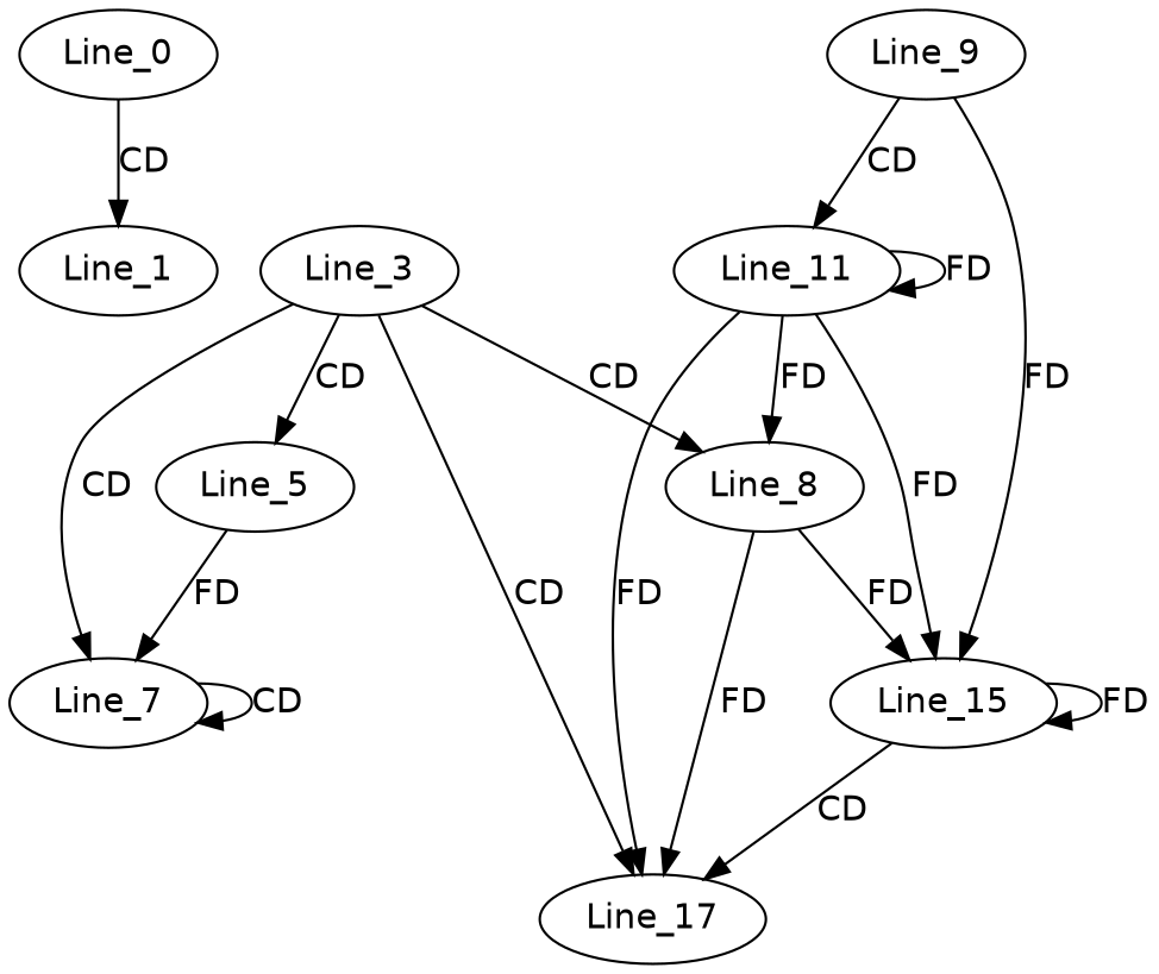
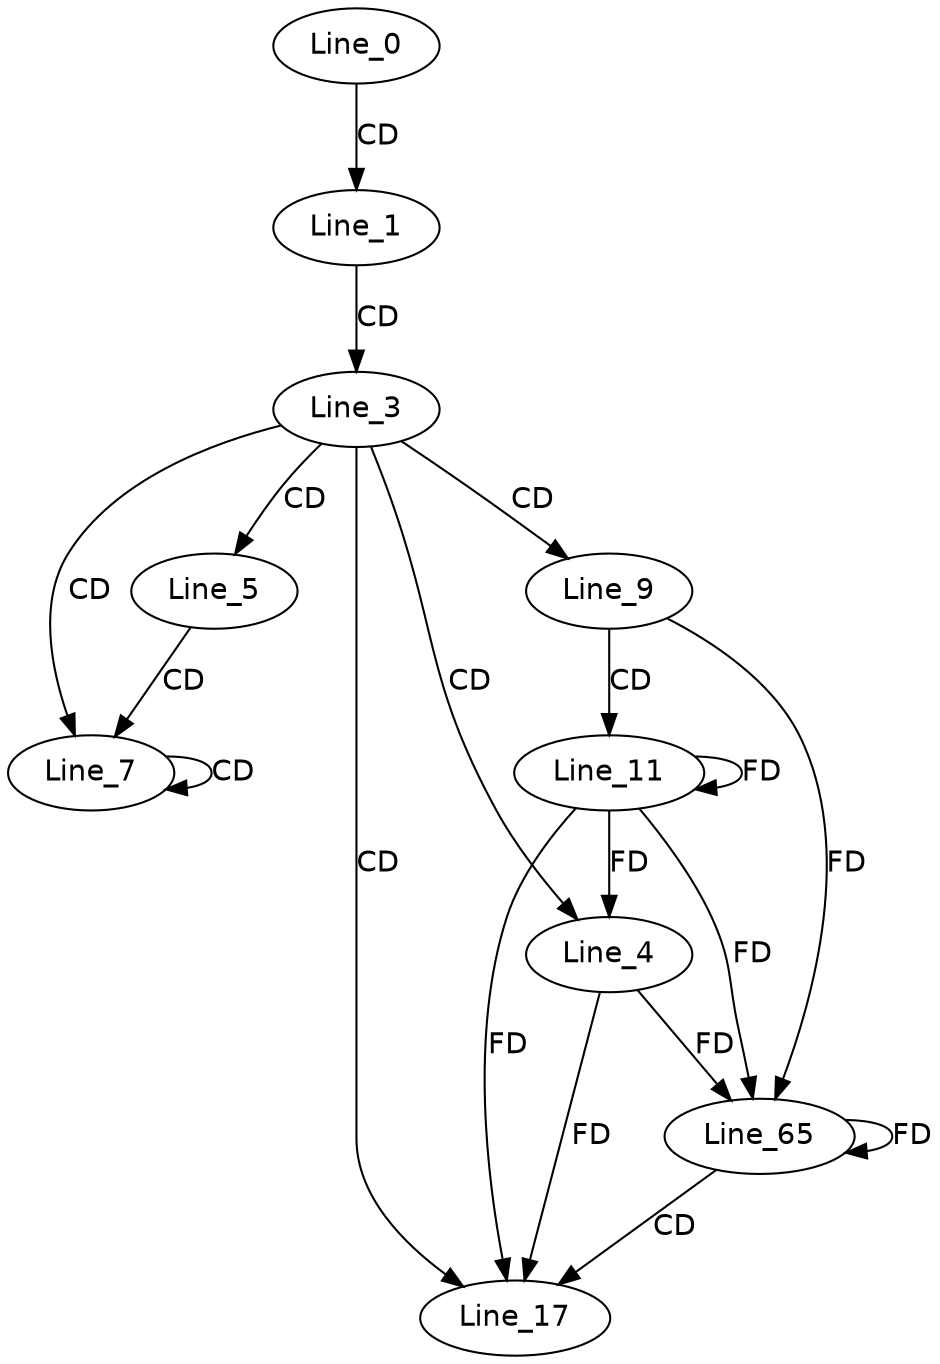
  digraph {
    fontname="DejaVu Sans"
    node [fontname="DejaVu Sans"]
    edge [fontname="DejaVu Sans"]
    Line_0
    Line_1
    Line_3
    Line_5
    Line_7
-   Line_8
+   Line_8 [label=Line_4]
    Line_9
    Line_17
-   Line_15
+   Line_15 [label=Line_65]
    Line_11
    Line_0 -> Line_1 [label=CD]
+   Line_1 -> Line_3 [label=CD]
    Line_3 -> Line_5 [label=CD]
    Line_3 -> Line_7 [label=CD]
    Line_3 -> Line_8 [label=CD]
+   Line_3 -> Line_9 [label=CD]
    Line_3 -> Line_17 [label=CD]
-   Line_5 -> Line_7 [label=FD]
+   Line_5 -> Line_7 [label=CD]
    Line_7 -> Line_7 [label=CD]
    Line_8 -> Line_17 [label=FD]
    Line_8 -> Line_15 [label=FD]
    Line_9 -> Line_15 [label=FD]
    Line_9 -> Line_11 [label=CD]
    Line_15 -> Line_17 [label=CD]
    Line_15 -> Line_15 [label=FD]
    Line_11 -> Line_8 [label=FD]
    Line_11 -> Line_17 [label=FD]
    Line_11 -> Line_15 [label=FD]
    Line_11 -> Line_11 [label=FD]
  }
